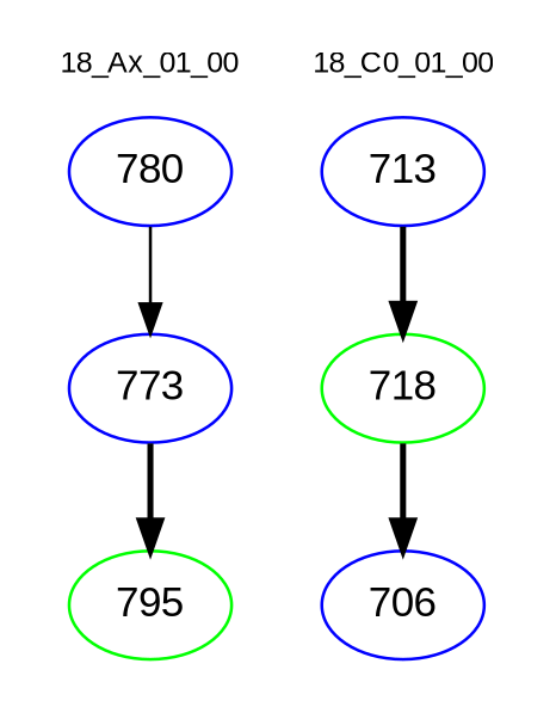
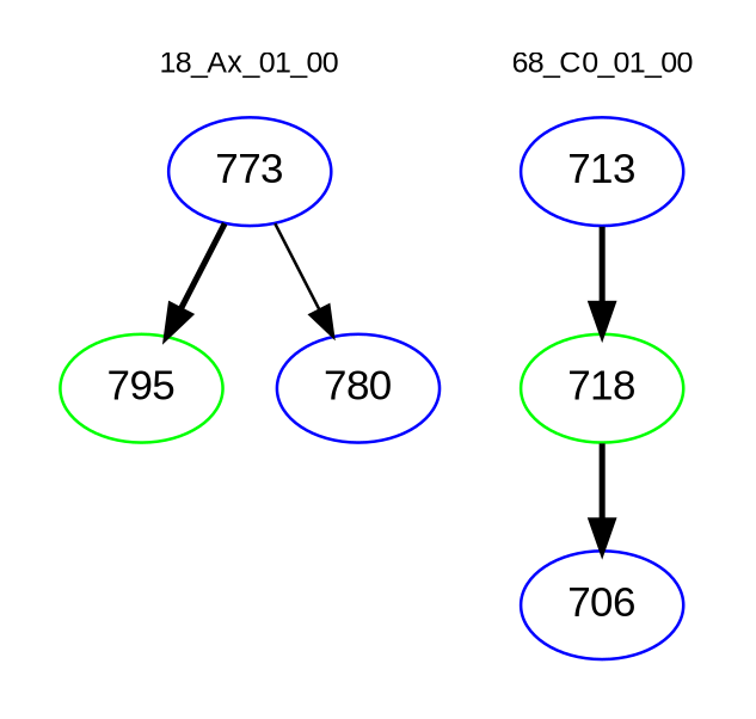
  digraph {
    fontname="Liberation Sans"
    node [color=blue fontname="Liberation Sans"]
    edge [color=black fontname="Liberation Sans" style=bold]
    n1 [label=773]
    n2 [color=green label=795]
    n3 [label=780]
    n4 [label=713]
    n5 [label=706]
    n6 [color=green label=718]
    subgraph cluster_1 {
      color=white
      fontsize=10
      label="18_Ax_01_00"
      n1
      n2
      n3
    }
    subgraph cluster_2 {
      color=white
      fontsize=10
-     label="18_C0_01_00"
+     label="68_C0_01_00"
      n4
      n5
      n6
    }
    n1 -> n2
-   n3 -> n1 [style=solid]
+   n1 -> n3 [style=solid]
    n4 -> n6
    n6 -> n5
  }
